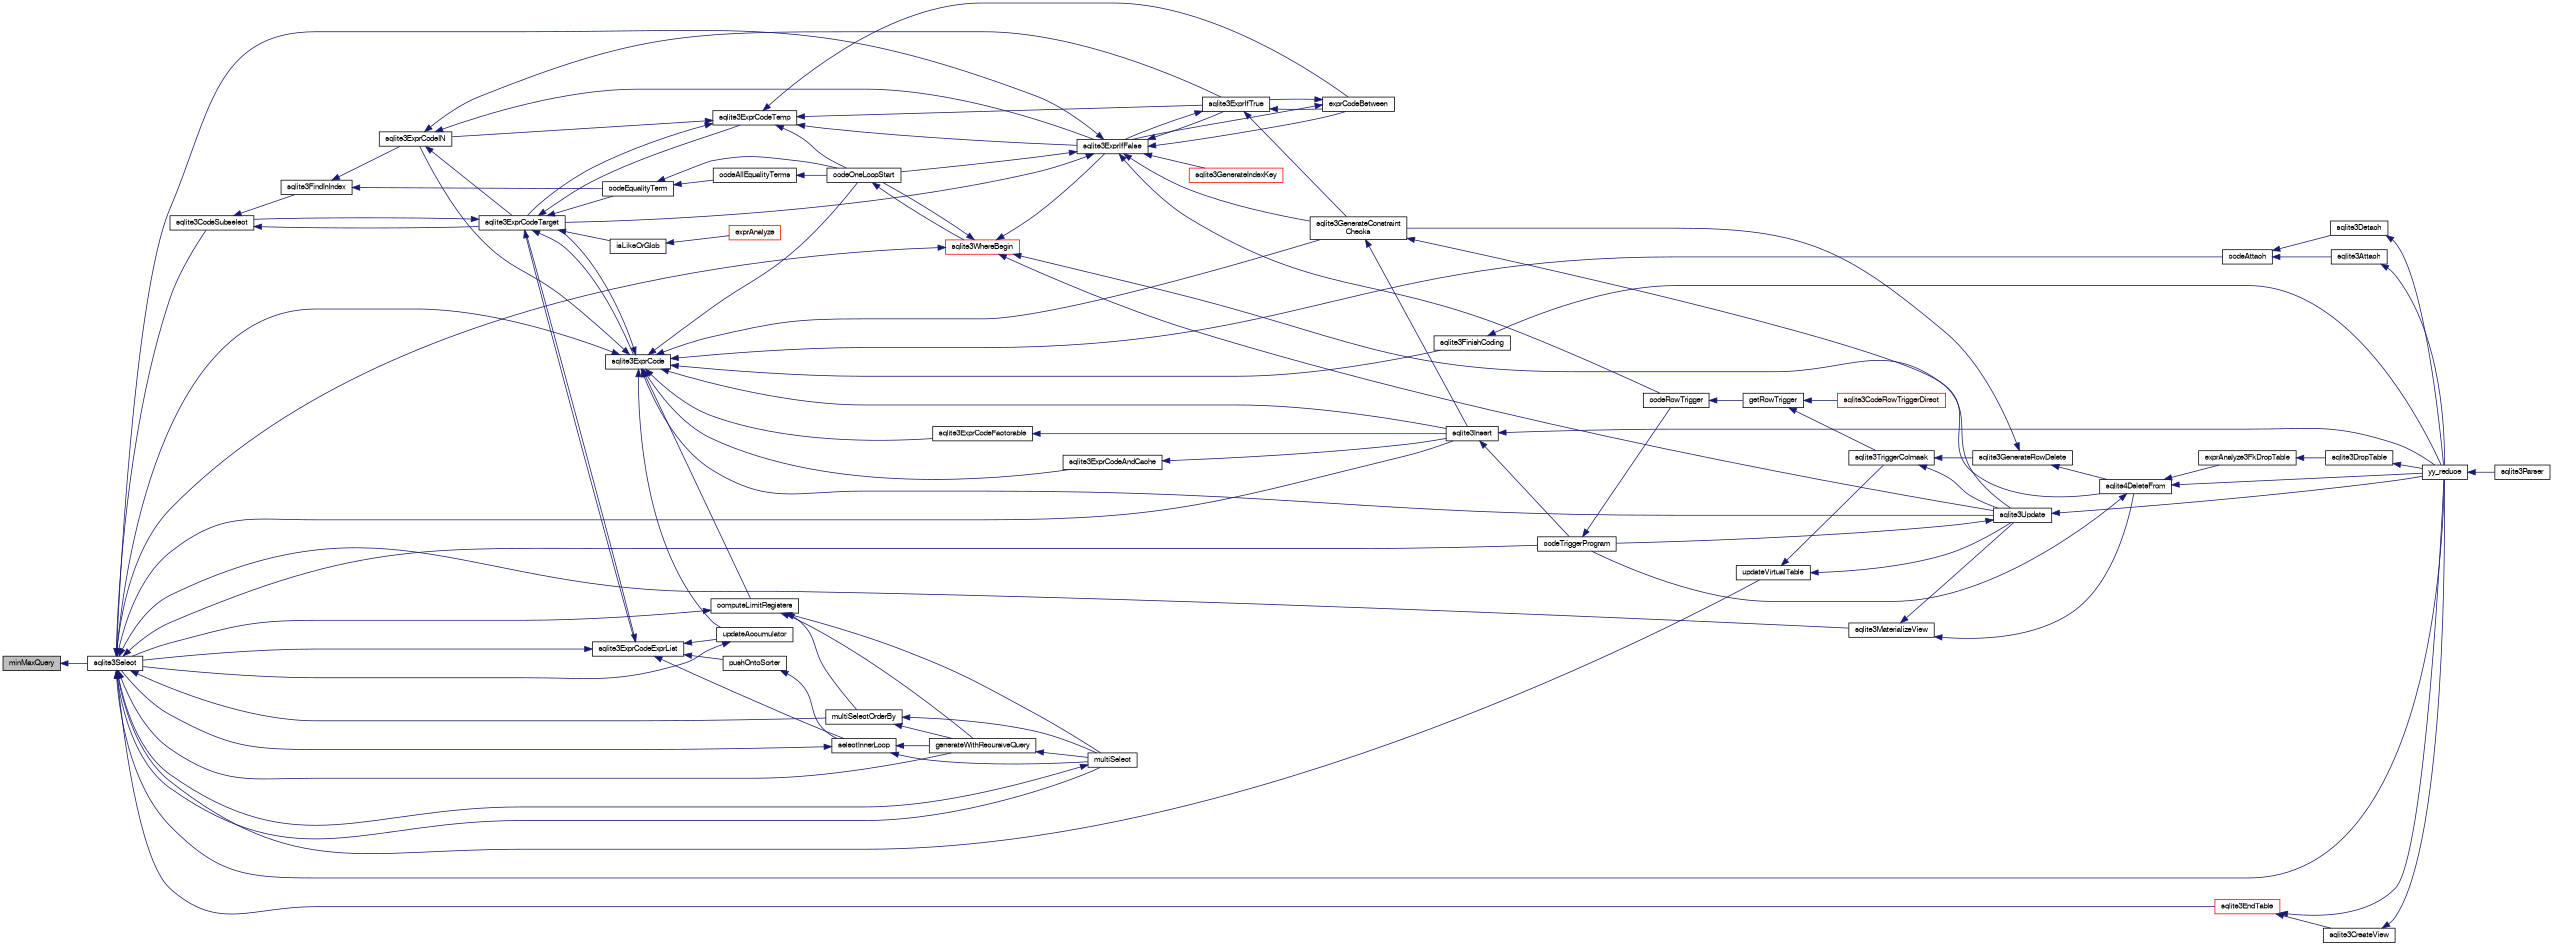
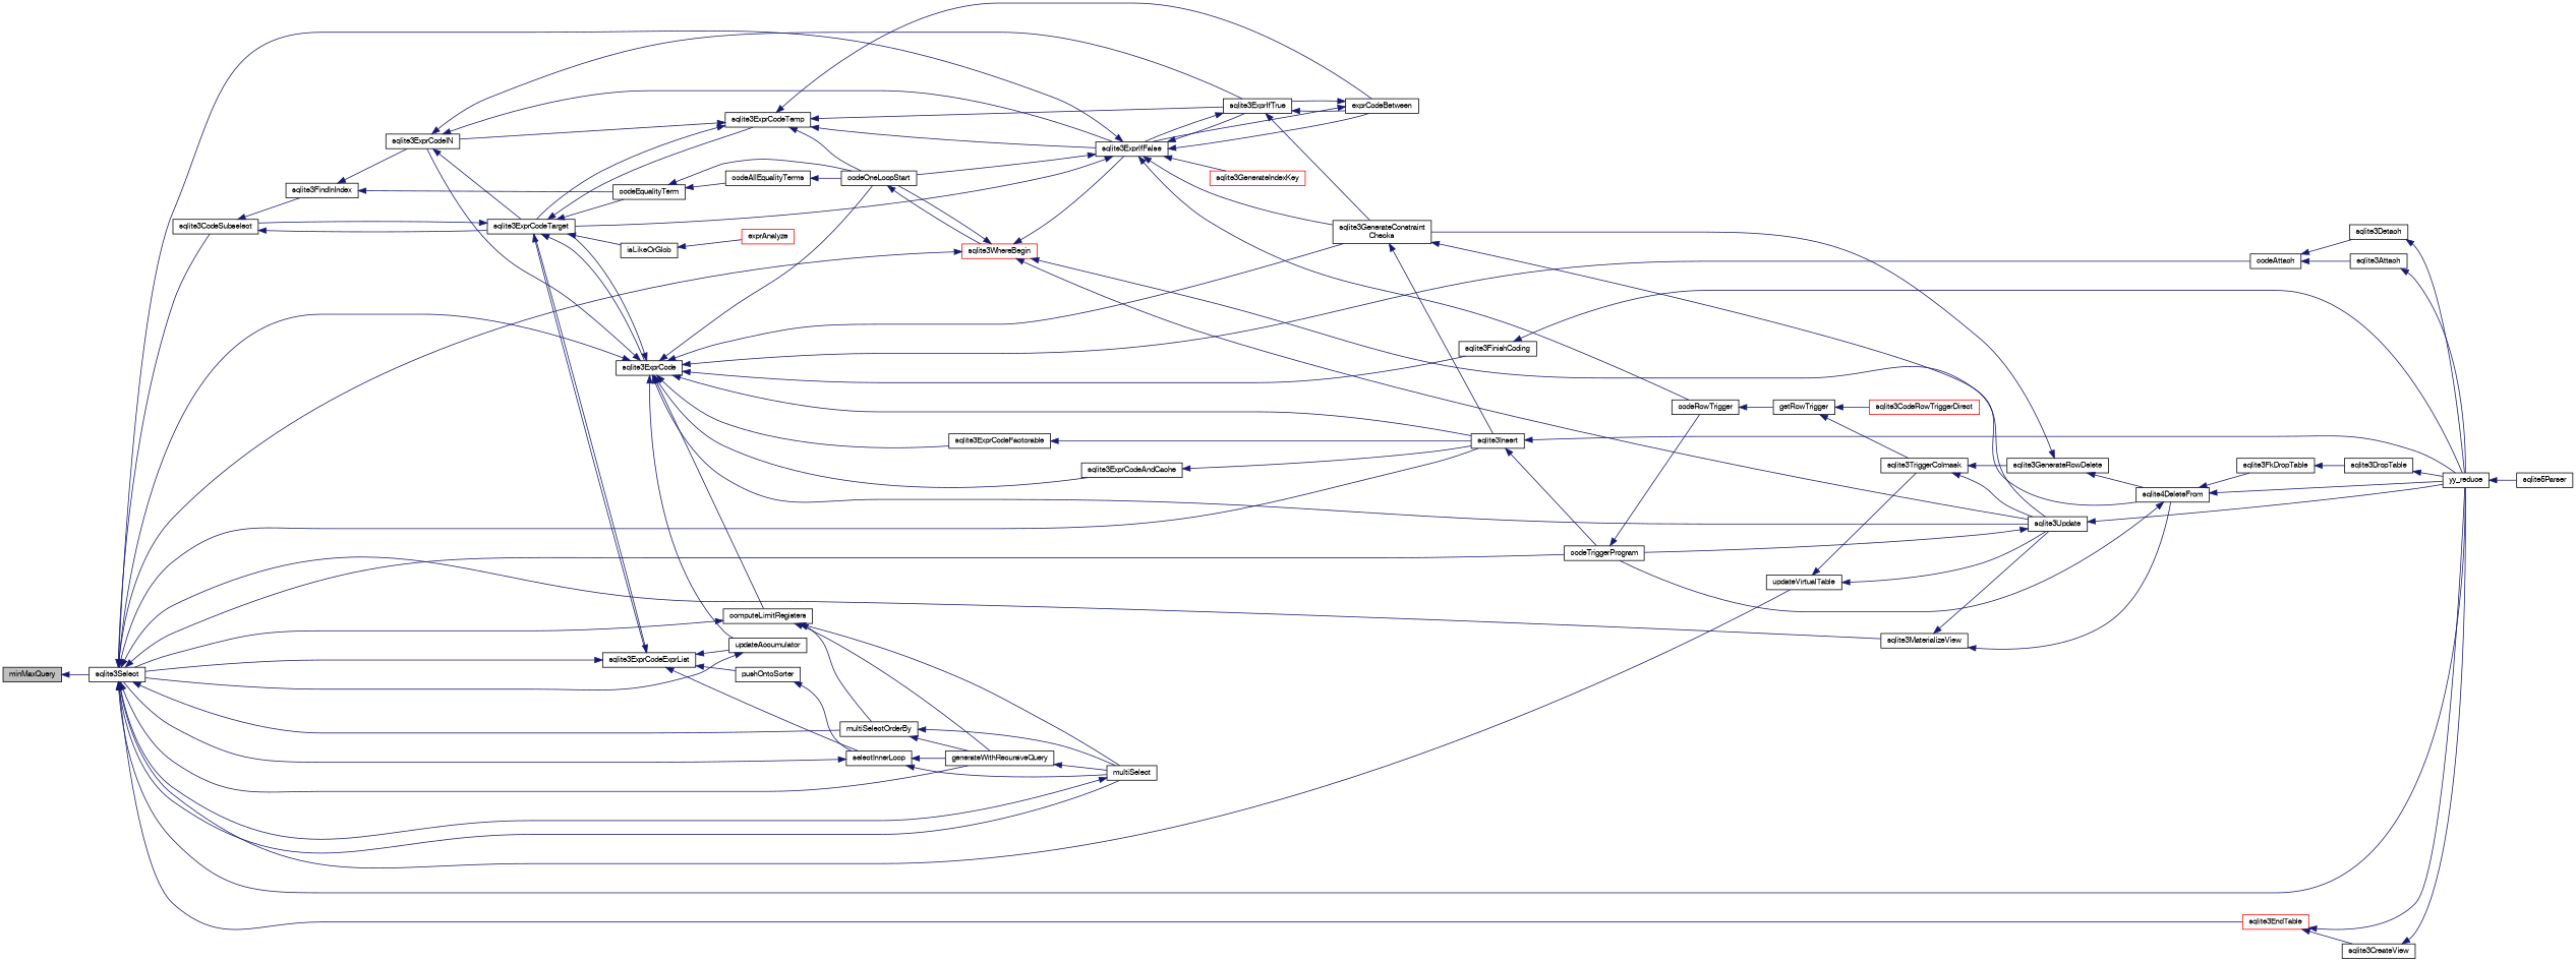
  digraph {
    rankdir=LR
    node [color=black fillcolor=white fontname=FreeSans fontsize=10 shape=record style=filled]
    edge [color=midnightblue dir=back fontname=FreeSans fontsize=10 labelfontname=FreeSans labelfontsize=10 style=solid]
    n1 [fillcolor=grey75 fontcolor=black height=0.2 label=minMaxQuery width=0.4]
    n2 [height=0.2 label=sqlite3Select width=0.4]
    n3 [height=0.2 label=sqlite3CodeSubselect width=0.4]
    n4 [height=0.2 label=sqlite3Insert width=0.4]
    n5 [height=0.2 label=codeTriggerProgram width=0.4]
    n6 [height=0.2 label=yy_reduce width=0.4]
    n7 [height=0.2 label=generateWithRecursiveQuery width=0.4]
    n8 [height=0.2 label=multiSelect width=0.4]
    n9 [height=0.2 label=multiSelectOrderBy width=0.4]
    n10 [color=red height=0.2 label=sqlite3EndTable width=0.4]
    n11 [height=0.2 label=sqlite3MaterializeView width=0.4]
    n12 [height=0.2 label=updateVirtualTable width=0.4]
    n13 [height=0.2 label=sqlite3FindInIndex width=0.4]
    n14 [height=0.2 label=sqlite3ExprCodeTarget width=0.4]
    n15 [height=0.2 label=codeRowTrigger width=0.4]
-   n16 [height=0.2 label=sqlite3Parser width=0.4]
+   n16 [height=0.2 label=sqlite5Parser width=0.4]
    n17 [height=0.2 label=sqlite3CreateView width=0.4]
    n18 [height=0.2 label=sqlite3Update width=0.4]
    n19 [height=0.2 label=sqlite4DeleteFrom width=0.4]
    n20 [height=0.2 label=sqlite3TriggerColmask width=0.4]
    n21 [height=0.2 label=sqlite3ExprCodeIN width=0.4]
    n22 [height=0.2 label=codeEqualityTerm width=0.4]
    n23 [height=0.2 label=sqlite3ExprCodeTemp width=0.4]
    n24 [height=0.2 label=sqlite3ExprCode width=0.4]
    n25 [height=0.2 label=sqlite3ExprCodeExprList width=0.4]
    n26 [height=0.2 label=isLikeOrGlob width=0.4]
    n27 [height=0.2 label=sqlite3ExprIfTrue width=0.4]
    n28 [height=0.2 label=sqlite3ExprIfFalse width=0.4]
    n29 [height=0.2 label=codeOneLoopStart width=0.4]
    n30 [height=0.2 label=codeAllEqualityTerms width=0.4]
    n31 [height=0.2 label=exprCodeBetween width=0.4]
    n32 [height=0.2 label="sqlite3GenerateConstraint\lChecks" width=0.4]
    n33 [color=red height=0.2 label=sqlite3GenerateIndexKey width=0.4]
    n34 [height=0.2 label=sqlite3ExprCodeFactorable width=0.4]
    n35 [height=0.2 label=sqlite3ExprCodeAndCache width=0.4]
    n36 [height=0.2 label=codeAttach width=0.4]
    n37 [height=0.2 label=sqlite3FinishCoding width=0.4]
    n38 [height=0.2 label=computeLimitRegisters width=0.4]
    n39 [height=0.2 label=updateAccumulator width=0.4]
    n40 [height=0.2 label=pushOntoSorter width=0.4]
    n41 [height=0.2 label=selectInnerLoop width=0.4]
    n42 [color=red height=0.2 label=exprAnalyze width=0.4]
    n43 [color=red height=0.2 label=sqlite3WhereBegin width=0.4]
    n44 [height=0.2 label=getRowTrigger width=0.4]
    n45 [color=red height=0.2 label=sqlite3CodeRowTriggerDirect width=0.4]
    n46 [height=0.2 label=sqlite3GenerateRowDelete width=0.4]
-   n47 [height=0.2 label=exprAnalyze3FkDropTable width=0.4]
+   n47 [height=0.2 label=sqlite3FkDropTable width=0.4]
    n48 [height=0.2 label=sqlite3DropTable width=0.4]
    n49 [height=0.2 label=sqlite3Detach width=0.4]
    n50 [height=0.2 label=sqlite3Attach width=0.4]
    n1 -> n2
    n2 -> n3
    n2 -> n4
    n2 -> n5
    n2 -> n6
    n2 -> n7
    n2 -> n8
    n2 -> n9
    n2 -> n10
    n2 -> n11
    n2 -> n12
    n3 -> n13
    n3 -> n14
    n4 -> n5
    n4 -> n6
    n5 -> n15
    n6 -> n16
    n7 -> n8
    n8 -> n2
    n9 -> n7
    n9 -> n8
    n10 -> n6
    n10 -> n17
    n11 -> n18
    n11 -> n19
    n12 -> n18
    n12 -> n20
    n13 -> n21
    n13 -> n22
    n14 -> n3
    n14 -> n22
    n14 -> n23
    n14 -> n24
    n14 -> n25
    n14 -> n26
    n15 -> n44
    n17 -> n6
    n18 -> n5
    n18 -> n6
    n19 -> n5
    n19 -> n6
    n19 -> n47
    n20 -> n18
    n20 -> n46
    n21 -> n14
    n21 -> n27
    n21 -> n28
    n22 -> n29
    n22 -> n30
    n23 -> n14
    n23 -> n21
    n23 -> n27
    n23 -> n28
    n23 -> n29
    n23 -> n31
    n24 -> n2
    n24 -> n4
    n24 -> n14
    n24 -> n18
    n24 -> n21
    n24 -> n29
    n24 -> n32
    n24 -> n34
    n24 -> n35
    n24 -> n36
    n24 -> n37
    n24 -> n38
    n24 -> n39
    n25 -> n2
    n25 -> n14
    n25 -> n39
    n25 -> n40
    n25 -> n41
    n26 -> n42
    n27 -> n28
    n27 -> n31
    n27 -> n32
    n28 -> n2
    n28 -> n14
    n28 -> n15
    n28 -> n27
    n28 -> n29
    n28 -> n31
    n28 -> n32
    n28 -> n33
    n29 -> n43
    n30 -> n29
    n31 -> n27
    n31 -> n28
    n32 -> n4
    n32 -> n18
    n34 -> n4
    n35 -> n4
    n36 -> n49
    n36 -> n50
    n37 -> n6
    n38 -> n2
    n38 -> n7
    n38 -> n8
    n38 -> n9
    n39 -> n2
    n40 -> n41
    n41 -> n2
    n41 -> n7
    n41 -> n8
    n43 -> n2
    n43 -> n18
    n43 -> n19
    n43 -> n28
    n43 -> n29
    n44 -> n20
    n44 -> n45
    n46 -> n19
    n46 -> n32
    n47 -> n48
    n48 -> n6
    n49 -> n6
    n50 -> n6
  }
